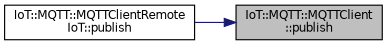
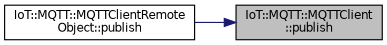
  digraph {
    rankdir=RL
    node [color=black fontname=Helvetica fontsize=10 shape=record style=filled]
    n1 [fillcolor=grey75 fontcolor=black height=0.2 label="IoT::MQTT::MQTTClient\l::publish" width=0.4]
-   n2 [fillcolor=white height=0.2 label="IoT::MQTT::MQTTClientRemote\lIoT::publish" width=0.4]
+   n2 [fillcolor=white height=0.2 label="IoT::MQTT::MQTTClientRemote\lObject::publish" width=0.4]
    n1 -> n2 [color=midnightblue dir=back fontname=Helvetica fontsize=10 labelfontname=Helvetica labelfontsize=10 style=solid]
  }
